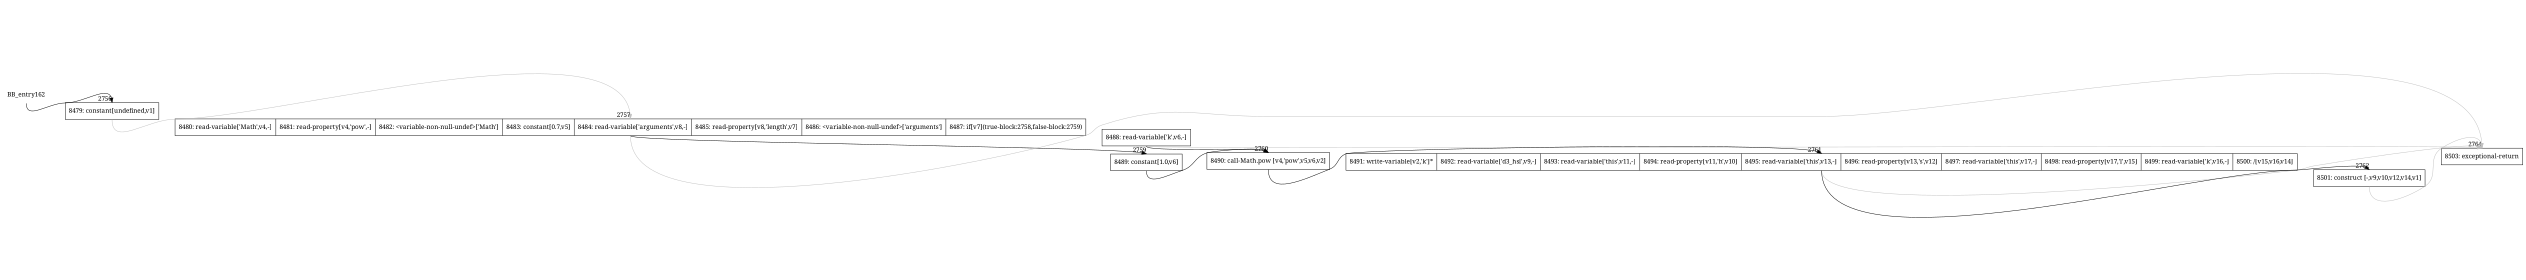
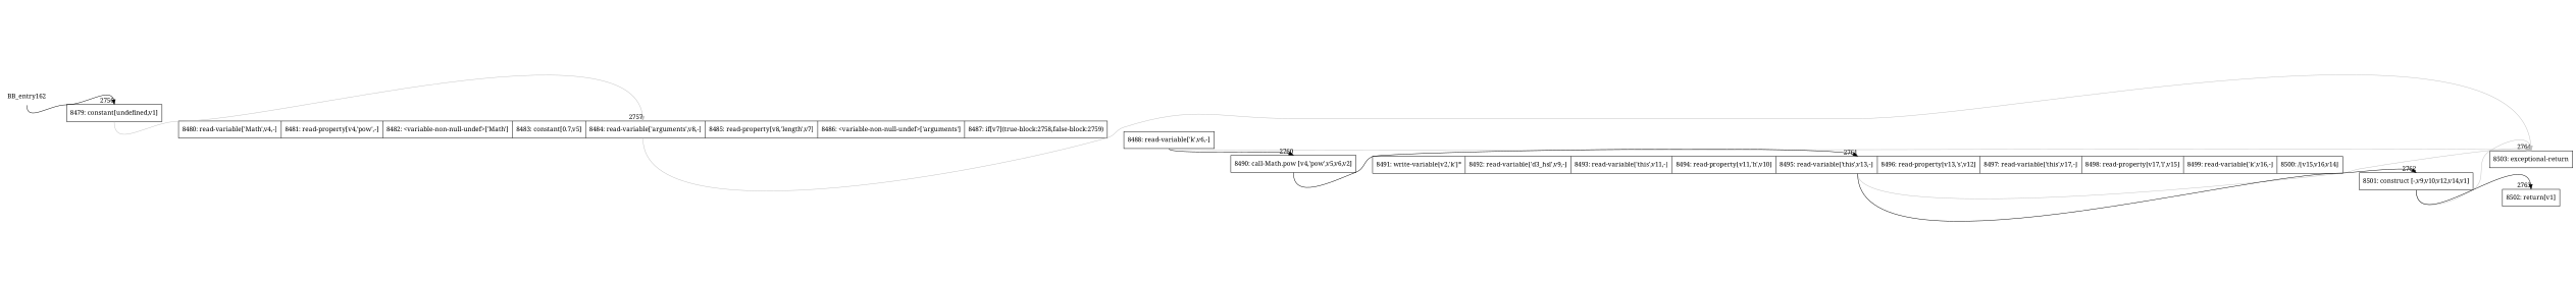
  digraph {
    fontname="Noto Serif"
    rankdir=LR
    node [fontname="Noto Serif" shape=record]
    edge [fontname="Noto Serif" headport=n tailport=s]
    n1 [label=BB_entry162 shape=none]
    n2 [label="{8479: constant[undefined,v1]}"]
    n3 [label="{8480: read-variable['Math',v4,-]|8481: read-property[v4,'pow',-]|8482: \<variable-non-null-undef\>['Math']|8483: constant[0.7,v5]|8484: read-variable['arguments',v8,-]|8485: read-property[v8,'length',v7]|8486: \<variable-non-null-undef\>['arguments']|8487: if[v7](true-block:2758,false-block:2759)}"]
-   n4 [label="{8489: constant[1.0,v6]}"]
    n5 [label="{8503: exceptional-return}"]
    n6 [label="{8488: read-variable['k',v6,-]}"]
    n7 [label="{8490: call-Math.pow [v4,'pow',v5,v6,v2]}"]
    n8 [label="{8491: write-variable[v2,'k']*|8492: read-variable['d3_hsl',v9,-]|8493: read-variable['this',v11,-]|8494: read-property[v11,'h',v10]|8495: read-variable['this',v13,-]|8496: read-property[v13,'s',v12]|8497: read-variable['this',v17,-]|8498: read-property[v17,'l',v15]|8499: read-variable['k',v16,-]|8500: /[v15,v16,v14]}"]
    n9 [label="{8501: construct [-,v9,v10,v12,v14,v1]}"]
+   n10 [label="{8502: return[v1]}"]
    n1 -> n2 [headlabel="    2756"]
    n2 -> n3 [color=gray headlabel="      2757"]
-   n3 -> n4 [headlabel="      2759"]
    n3 -> n5 [color=gray headlabel="      2764"]
-   n4 -> n7
    n6 -> n5 [color=gray]
    n6 -> n7 [headlabel="      2760"]
    n7 -> n8 [headlabel="      2761"]
    n8 -> n5 [color=gray]
    n8 -> n9 [headlabel="      2762"]
    n9 -> n5 [color=gray]
+   n9 -> n10 [headlabel="      2763"]
  }
